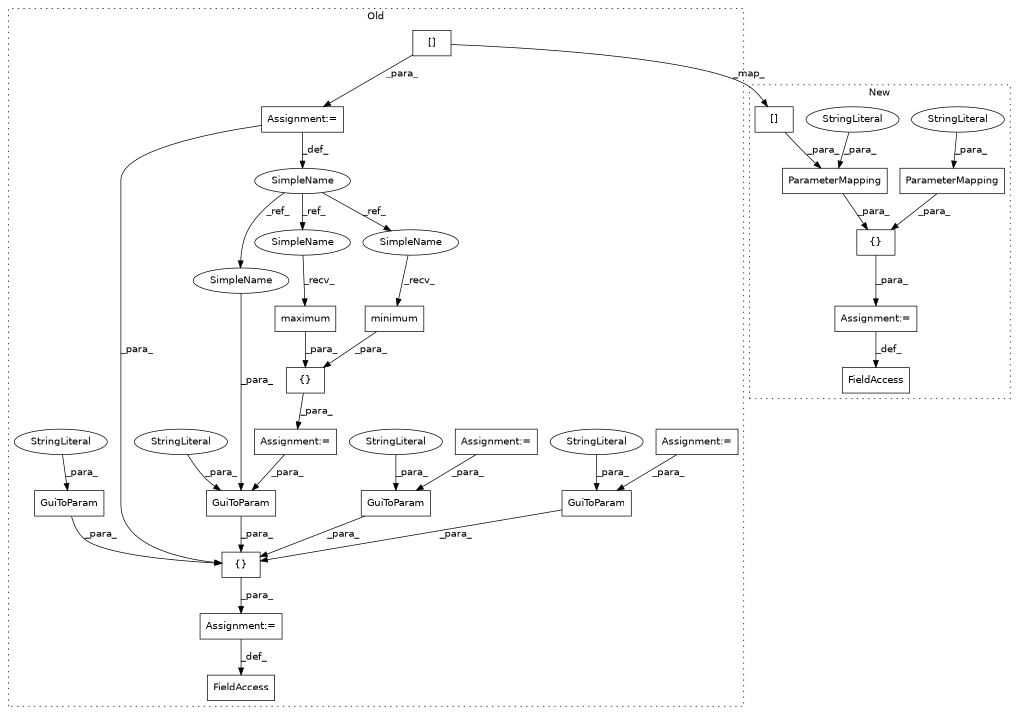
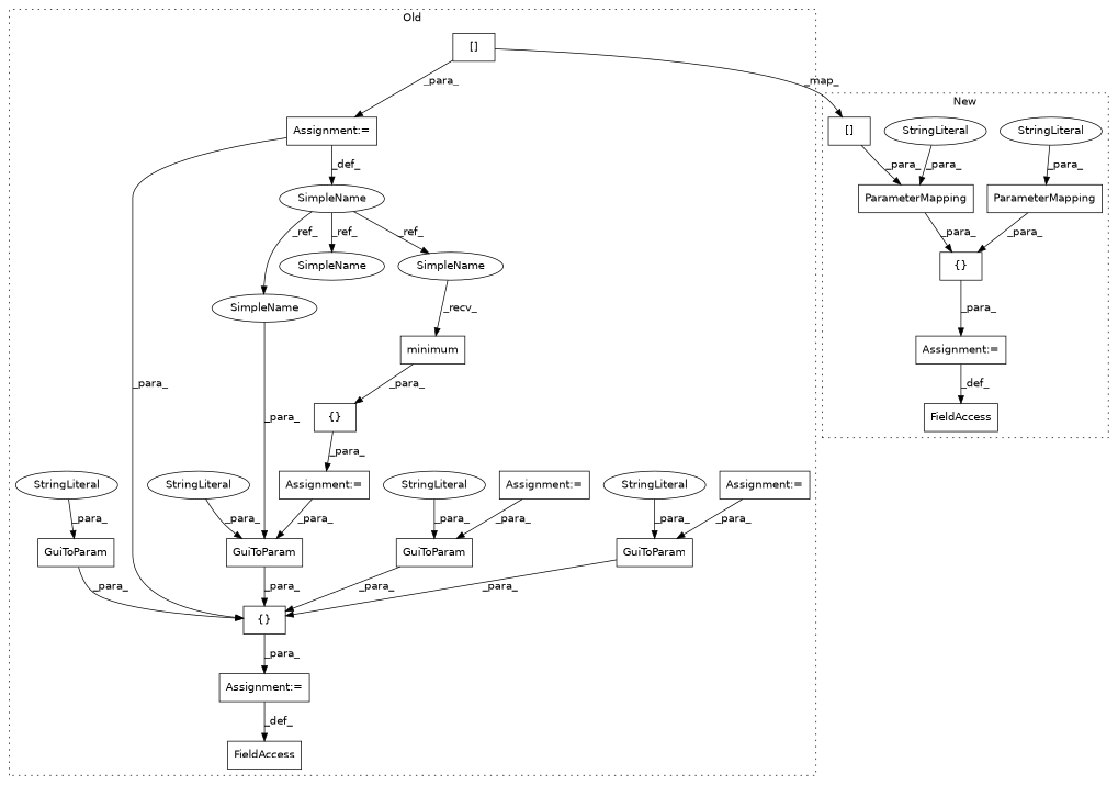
  digraph {
    fontname="DejaVu Sans"
    node [a=32 l=1 shape=box fontname="DejaVu Sans"]
    edge [fontname="DejaVu Sans"]
-   n1 [l=9 label=maximum s=1178]
    n2 [a=4 l="1,1" label="{}" s="1151,1187"]
    n3 [a=7 label="Assignment:=" s=1141]
    n4 [l=9 label=minimum s=1160]
    n5 [l="11,1" label=GuiToParam s="1555,1654"]
    n6 [a=7 label="Assignment:=" s=970]
    n7 [a=7 label="Assignment:=" s=1212]
    n8 [a=4 l="1,1" label="{}" s="1230,1655"]
    n9 [a=42 l=7 label=SimpleName s=963 shape=ellipse]
    n10 [a=45 l=18 label=StringLiteral s=1566 shape=ellipse]
    n11 [a=22 l=18 label=FieldAccess s=1194]
    n12 [l="11,1" label=GuiToParam s="1453,1553"]
    n13 [a=45 l=19 label=StringLiteral s=1464 shape=ellipse]
    n14 [a=7 label="Assignment:=" s=1078]
    n15 [l="11,1" label=GuiToParam s="1359,1451"]
    n16 [a=45 l=11 label=StringLiteral s=1370 shape=ellipse]
    n17 [a=7 label="Assignment:=" s=1015]
    n18 [a=2 l="26,1" label="[]" s="971,998"]
    n19 [l="11,1" label=GuiToParam s="1231,1357"]
    n20 [a=45 l=11 label=StringLiteral s=1242 shape=ellipse]
    n21 [a=42 l=7 label=SimpleName s=1152 shape=ellipse]
    n22 [a=42 l=7 label=SimpleName s=1585 shape=ellipse]
    n23 [a=42 l=7 label=SimpleName s=1170 shape=ellipse]
    n24 [l="17,1" label=ParameterMapping s="871,935"]
    n25 [a=4 l="1,1" label="{}" s="678,936"]
    n26 [a=45 l=18 label=StringLiteral s=888 shape=ellipse]
    n27 [l="17,1" label=ParameterMapping s="740,798"]
    n28 [a=45 l=11 label=StringLiteral s=757 shape=ellipse]
    n29 [a=22 l=15 label=FieldAccess s=645]
    n30 [a=7 label="Assignment:=" s=660]
    n31 [a=2 l="26,1" label="[]" s="907,934"]
    subgraph cluster_1 {
      label=Old
      style=dotted
-     n1
      n2
      n3
      n4
      n5
      n6
      n7
      n8
      n9
      n10
      n11
      n12
      n13
      n14
      n15
      n16
      n17
      n18
      n19
      n20
      n21
      n22
      n23
    }
    subgraph cluster_2 {
      label=New
      style=dotted
      n24
      n25
      n26
      n27
      n28
      n29
      n30
      n31
    }
-   n1 -> n2 [label=_para_]
    n2 -> n3 [label=_para_]
    n3 -> n5 [label=_para_]
    n4 -> n2 [label=_para_]
    n5 -> n8 [label=_para_]
    n6 -> n8 [label=_para_]
    n6 -> n9 [label=_def_]
    n7 -> n11 [label=_def_]
    n8 -> n7 [label=_para_]
    n9 -> n21 [label=_ref_]
    n9 -> n22 [label=_ref_]
    n9 -> n23 [label=_ref_]
    n10 -> n5 [label=_para_]
    n12 -> n8 [label=_para_]
    n13 -> n12 [label=_para_]
    n14 -> n12 [label=_para_]
    n15 -> n8 [label=_para_]
    n16 -> n15 [label=_para_]
    n17 -> n15 [label=_para_]
    n18 -> n6 [label=_para_]
    n18 -> n31 [label=_map_]
    n19 -> n8 [label=_para_]
    n20 -> n19 [label=_para_]
    n21 -> n4 [label=_recv_]
    n22 -> n5 [label=_para_]
-   n23 -> n1 [label=_recv_]
    n24 -> n25 [label=_para_]
    n25 -> n30 [label=_para_]
    n26 -> n24 [label=_para_]
    n27 -> n25 [label=_para_]
    n28 -> n27 [label=_para_]
    n30 -> n29 [label=_def_]
    n31 -> n24 [label=_para_]
  }
